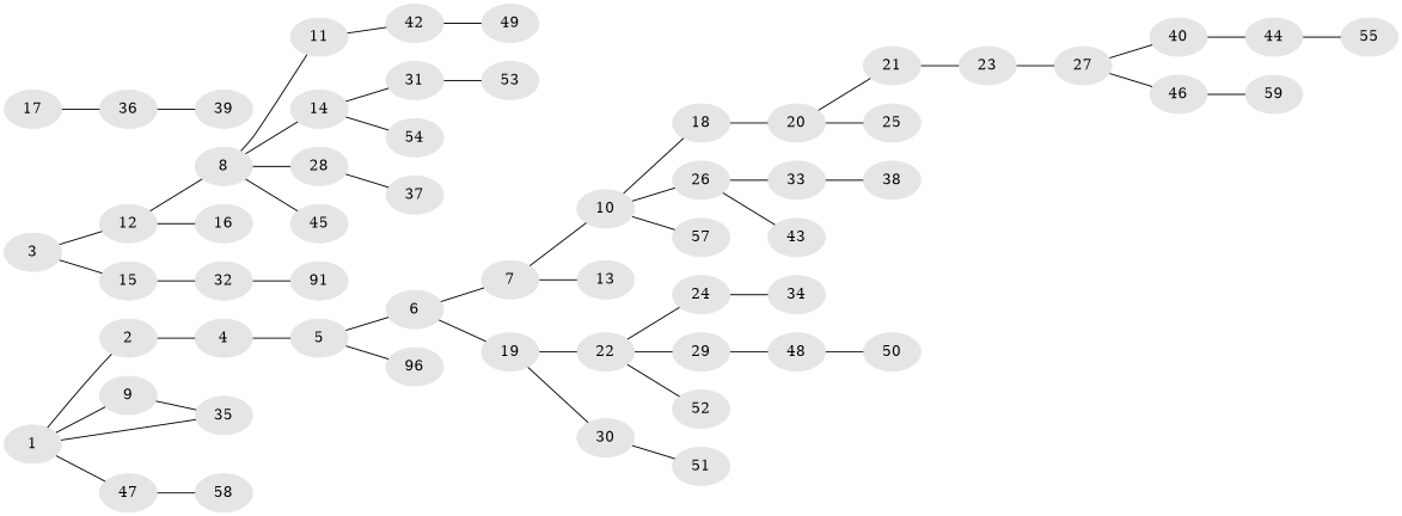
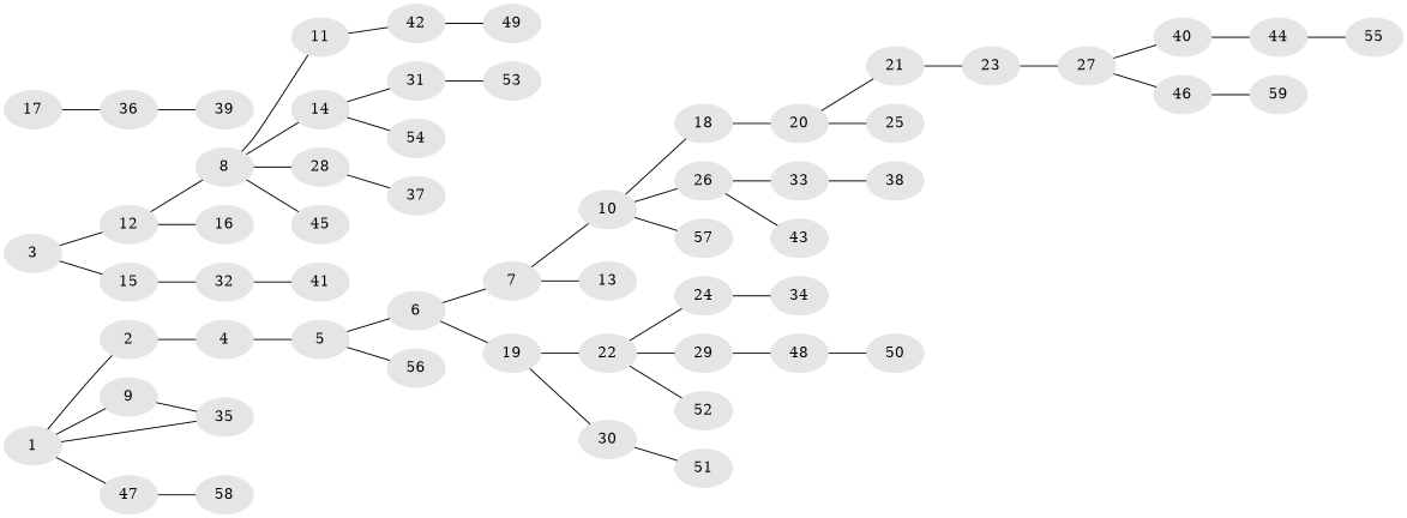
  graph {
    rankdir=LR
    node [color=gray90 style=filled]
    edge [weight=1.0]
    1
    2
    9
    47
    35
    4
    3
    12
    15
    58
    5
    8
    11
    14
    28
    45
    17
    36
    16
    32
    6
-   56 [label=96]
+   56
    7
    19
    10
    13
    22
    30
    18
    26
    57
    42
    31
    54
    37
    20
    33
    43
    49
    53
-   41 [label=91]
+   41
    39
    21
    25
    24
    29
    52
    51
    23
    27
    34
    48
    40
    46
    38
    44
    59
    50
    55
    1 -- 2
    1 -- 9
    1 -- 47
    1 -- 35 [weight=2.0]
    2 -- 4
    9 -- 35 [weight=2.0]
    47 -- 58
    4 -- 5 [weight=5.0]
    3 -- 12
    3 -- 15
    12 -- 8
    12 -- 16
    15 -- 32
    5 -- 6
    5 -- 56
    8 -- 11
    8 -- 14
    8 -- 28
    8 -- 45
    11 -- 42
    14 -- 31
    14 -- 54
    28 -- 37
    17 -- 36
    36 -- 39
    32 -- 41
    6 -- 7
    6 -- 19
    7 -- 10
    7 -- 13
    19 -- 22
    19 -- 30
    10 -- 18
    10 -- 26
    10 -- 57
    22 -- 24
    22 -- 29
    22 -- 52
    30 -- 51
    18 -- 20 [weight=2.0]
    26 -- 33 [weight=2.0]
    26 -- 43
    42 -- 49
    31 -- 53
    20 -- 21
    20 -- 25
    33 -- 38
    21 -- 23 [weight=2.0]
    24 -- 34 [weight=2.0]
    29 -- 48
    23 -- 27
    27 -- 40
    27 -- 46
    48 -- 50
    40 -- 44
    46 -- 59
    44 -- 55
  }
